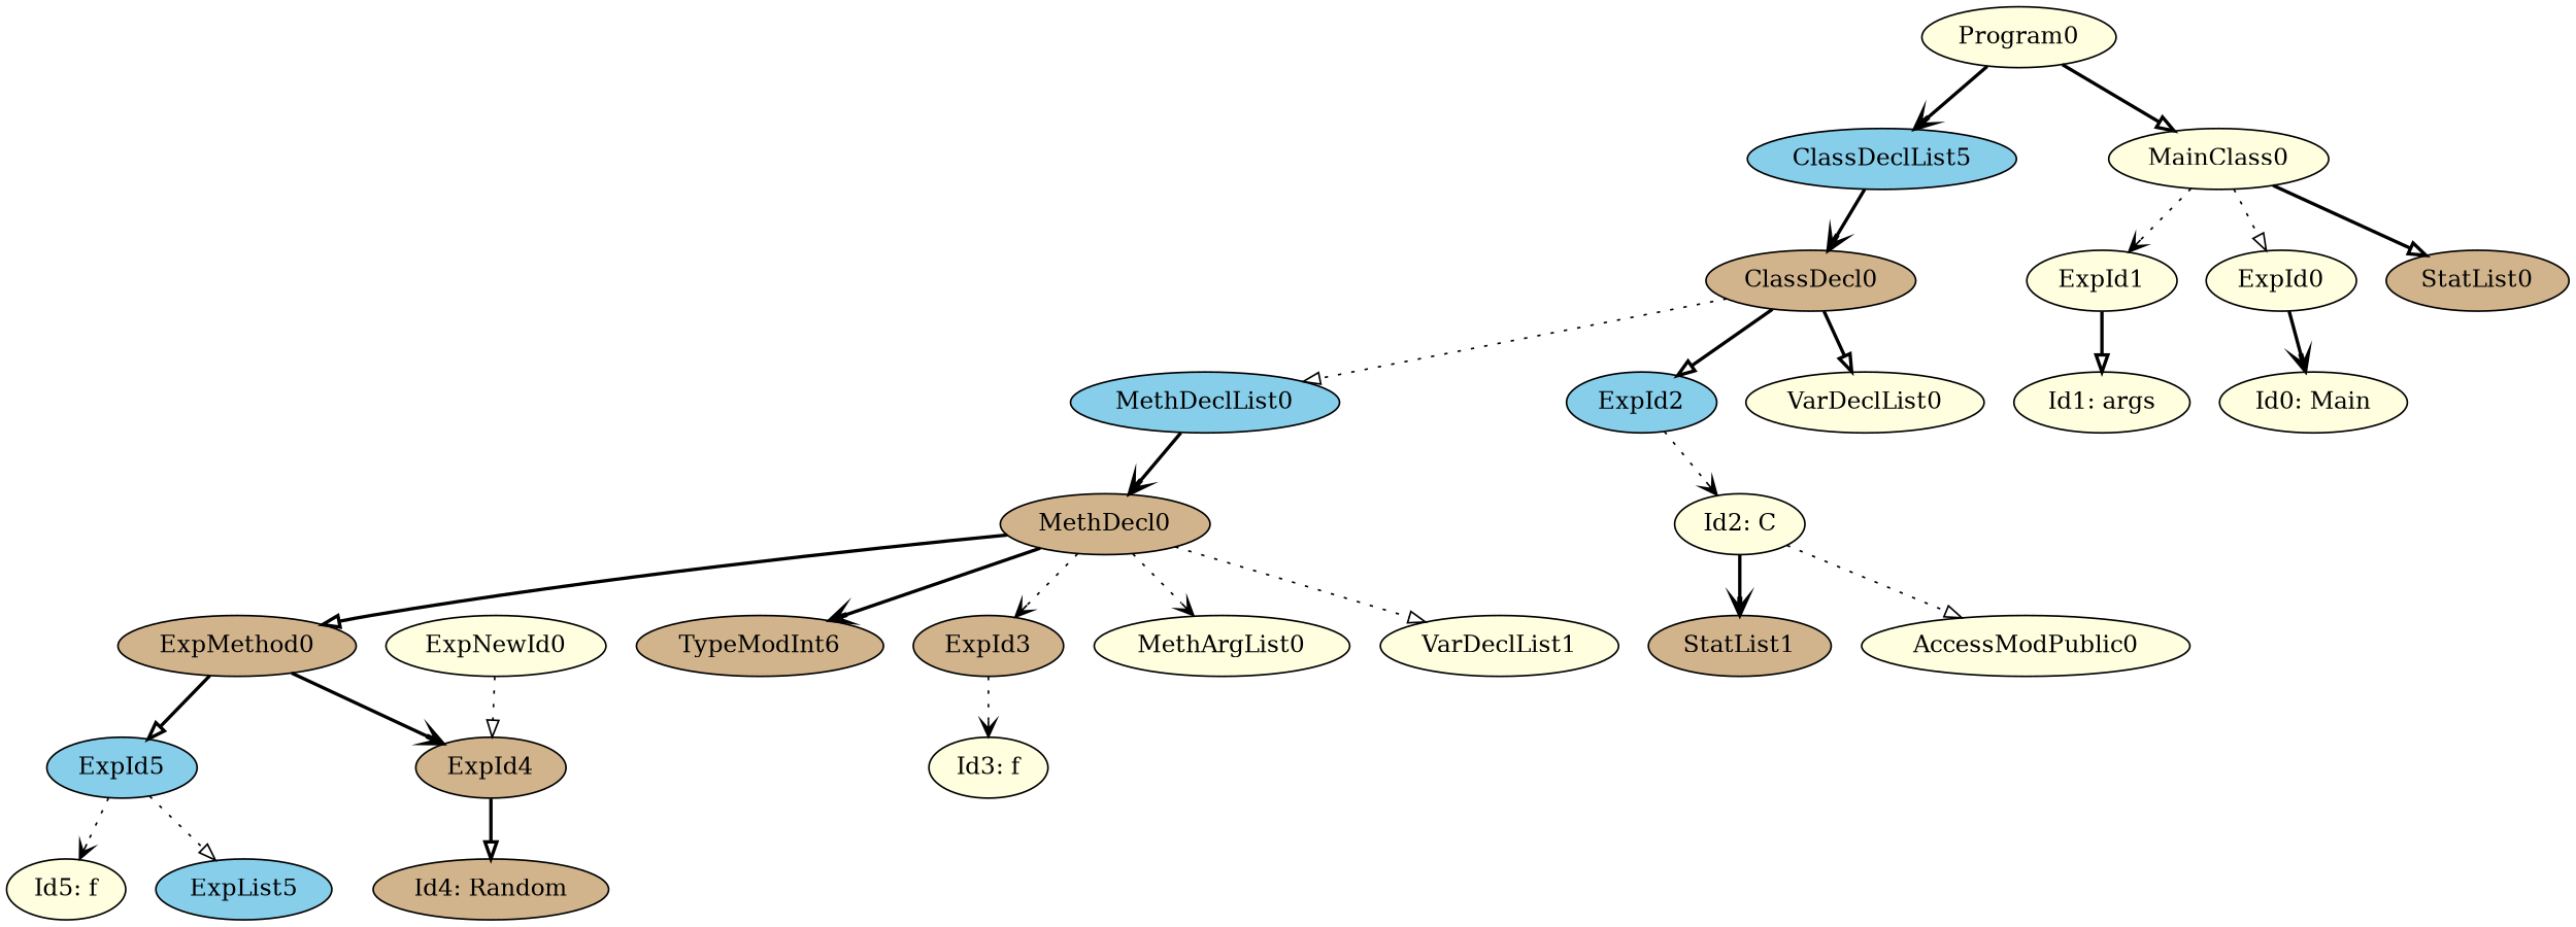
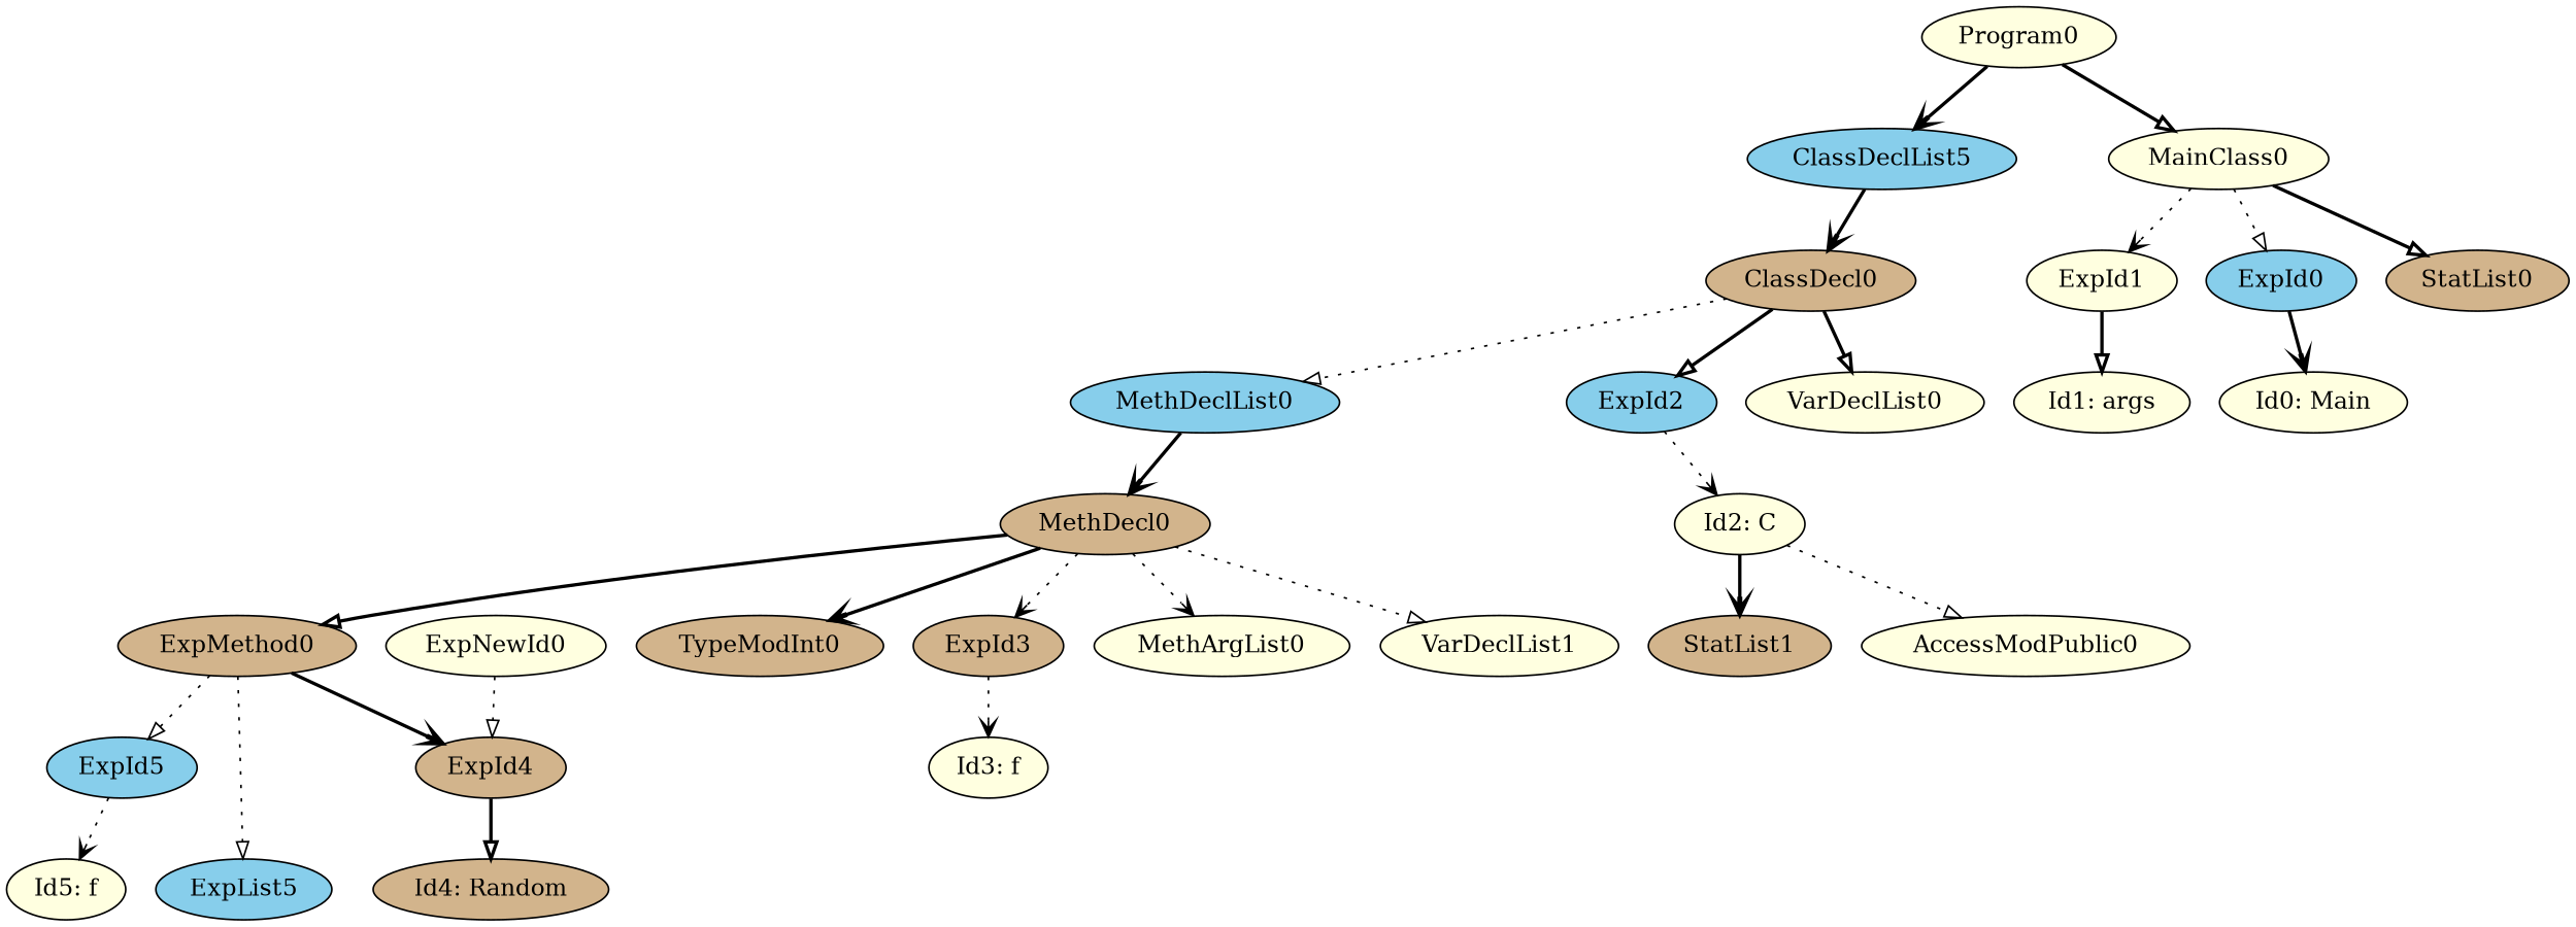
  digraph {
    ordering=out
    node [fillcolor=lightyellow style=filled]
    edge [arrowhead=onormal style=bold]
    ExpId5 [fillcolor=skyblue]
    "Id5: f"
    MethDeclList0 [fillcolor=skyblue]
    MethDecl0 [fillcolor=tan]
    ExpMethod0 [fillcolor=tan]
-   TypeModInt0 [fillcolor=tan label=TypeModInt6]
+   TypeModInt0 [fillcolor=tan]
    ExpId3 [fillcolor=tan]
    MethArgList0
    VarDeclList1
    n10 [fillcolor=skyblue label=ExpList5]
    ExpId4 [fillcolor=tan]
    "Id3: f"
    StatList1 [fillcolor=tan]
    ExpNewId0
    "Id4: Random" [fillcolor=tan]
    ExpId1
    "Id1: args"
    n18 [fillcolor=skyblue label=ClassDeclList5]
    ClassDecl0 [fillcolor=tan]
    ExpId2 [fillcolor=skyblue]
    VarDeclList0
    "Id2: C"
-   ExpId0
+   ExpId0 [fillcolor=skyblue]
    "Id0: Main"
    Program0
    MainClass0
    StatList0 [fillcolor=tan]
    AccessModPublic0
    ExpId5 -> "Id5: f" [arrowhead=vee style=dotted]
    MethDeclList0 -> MethDecl0 [arrowhead=vee]
    MethDecl0 -> ExpMethod0
    MethDecl0 -> TypeModInt0 [arrowhead=vee]
    MethDecl0 -> ExpId3 [arrowhead=vee style=dotted]
    MethDecl0 -> MethArgList0 [arrowhead=vee style=dotted]
    MethDecl0 -> VarDeclList1 [style=dotted]
-   ExpMethod0 -> ExpId5
-   ExpId5 -> n10 [style=dotted]
+   ExpMethod0 -> ExpId5 [style=dotted]
+   ExpMethod0 -> n10 [style=dotted]
    ExpMethod0 -> ExpId4 [arrowhead=vee]
    ExpId3 -> "Id3: f" [arrowhead=vee style=dotted]
    ExpId4 -> "Id4: Random"
    ExpNewId0 -> ExpId4 [style=dotted]
    ExpId1 -> "Id1: args"
    n18 -> ClassDecl0 [arrowhead=vee]
    ClassDecl0 -> MethDeclList0 [style=dotted]
    ClassDecl0 -> ExpId2
    ClassDecl0 -> VarDeclList0
    ExpId2 -> "Id2: C" [arrowhead=vee style=dotted]
    "Id2: C" -> StatList1 [arrowhead=vee]
    "Id2: C" -> AccessModPublic0 [style=dotted]
    ExpId0 -> "Id0: Main" [arrowhead=vee]
    Program0 -> n18 [arrowhead=vee]
    Program0 -> MainClass0
    MainClass0 -> ExpId1 [arrowhead=vee style=dotted]
    MainClass0 -> ExpId0 [style=dotted]
    MainClass0 -> StatList0
  }
